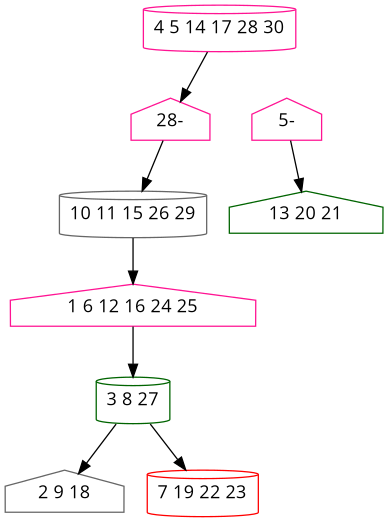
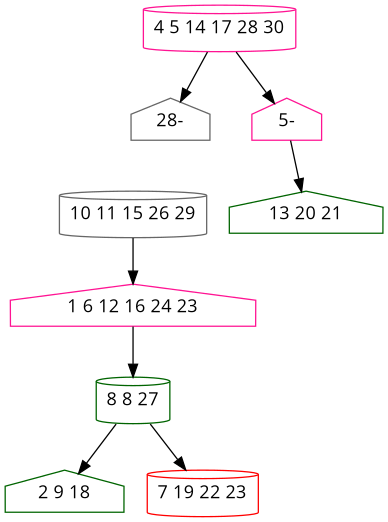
  digraph {
    fontname="Open Sans"
    node [color=deeppink fontname="Open Sans" shape=house]
    edge [fontname="Open Sans"]
    n1 [label="4 5 14 17 28 30" shape=cylinder]
-   n2 [label="28-"]
+   n2 [color=gray40 label="28-"]
    n3 [label="5-"]
-   n4 [label="1 6 12 16 24 25"]
-   n5 [color=darkgreen label="3 8 27" shape=cylinder]
+   n4 [label="1 6 12 16 24 23"]
+   n5 [color=darkgreen label="8 8 27" shape=cylinder]
    n6 [color=gray40 label="10 11 15 26 29" shape=cylinder]
    n7 [color=darkgreen label="13 20 21"]
-   n8 [color=gray40 label="2 9 18"]
+   n8 [color=darkgreen label="2 9 18"]
    n9 [color=red label="7 19 22 23" shape=cylinder]
    n1 -> n2
-   n2 -> n6
+   n1 -> n3
    n3 -> n7
    n4 -> n5
    n5 -> n8
    n5 -> n9
    n6 -> n4
  }
